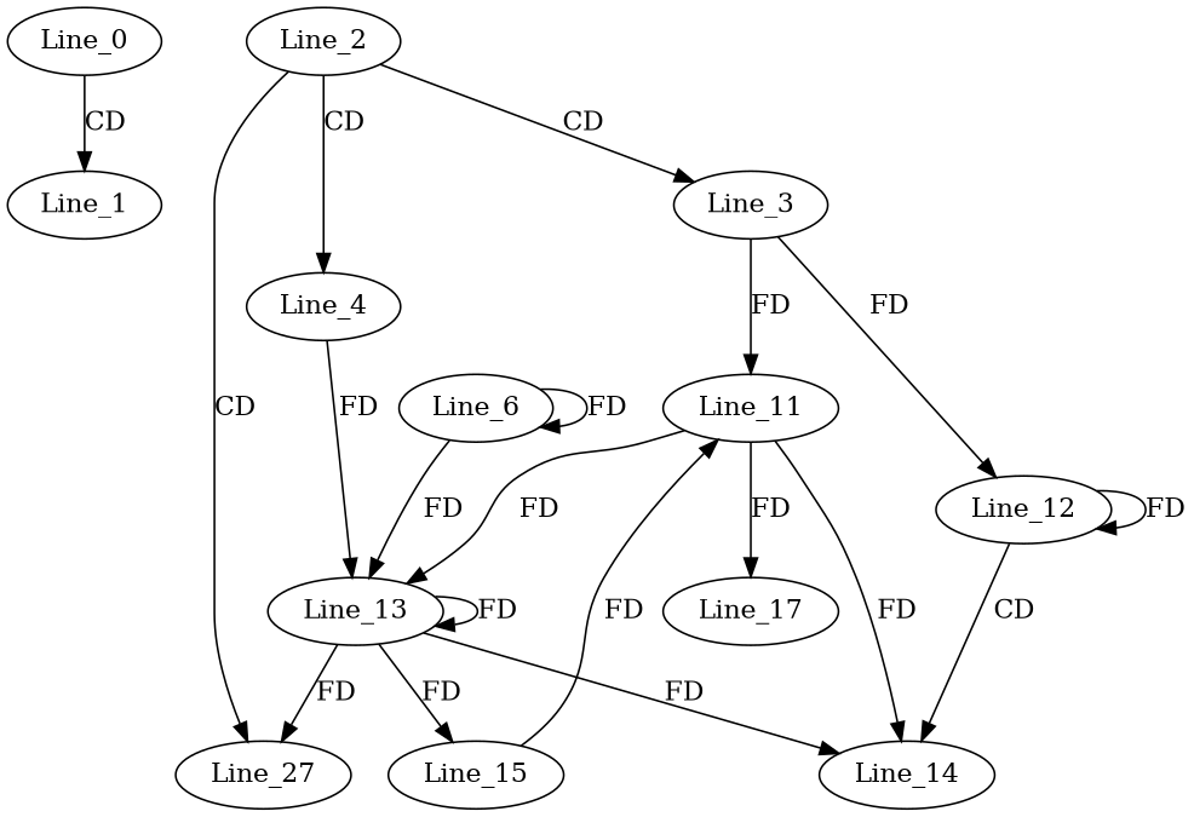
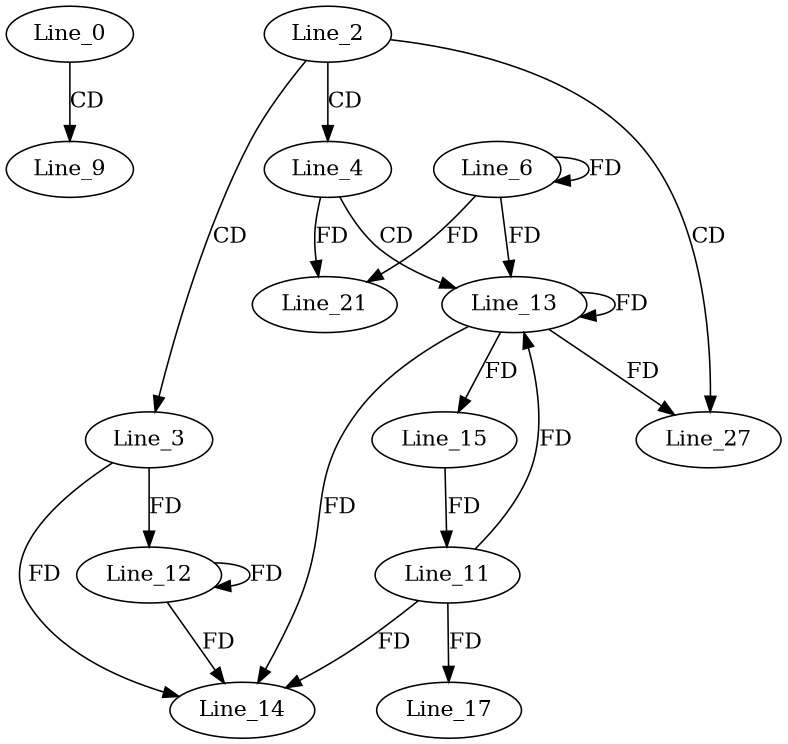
  digraph {
    Line_0
-   Line_1
+   Line_1 [label=Line_9]
    Line_2
    Line_3
    Line_4
    Line_27
    Line_12
    Line_14
    Line_13
+   Line_21
    Line_6
    Line_15
    Line_11
    Line_17
    Line_0 -> Line_1 [label=CD]
    Line_2 -> Line_3 [label=CD]
    Line_2 -> Line_4 [label=CD]
    Line_2 -> Line_27 [label=CD]
    Line_3 -> Line_12 [label=FD]
-   Line_3 -> Line_11 [label=FD]
-   Line_4 -> Line_13 [label=FD]
+   Line_3 -> Line_14 [label=FD]
+   Line_4 -> Line_13 [label=CD]
+   Line_4 -> Line_21 [label=FD]
    Line_12 -> Line_12 [label=FD]
-   Line_12 -> Line_14 [label=CD]
+   Line_12 -> Line_14 [label=FD]
    Line_13 -> Line_27 [label=FD]
    Line_13 -> Line_14 [label=FD]
    Line_13 -> Line_13 [label=FD]
    Line_13 -> Line_15 [label=FD]
    Line_6 -> Line_13 [label=FD]
+   Line_6 -> Line_21 [label=FD]
    Line_6 -> Line_6 [label=FD]
    Line_15 -> Line_11 [label=FD]
    Line_11 -> Line_14 [label=FD]
    Line_11 -> Line_13 [label=FD]
    Line_11 -> Line_17 [label=FD]
  }
